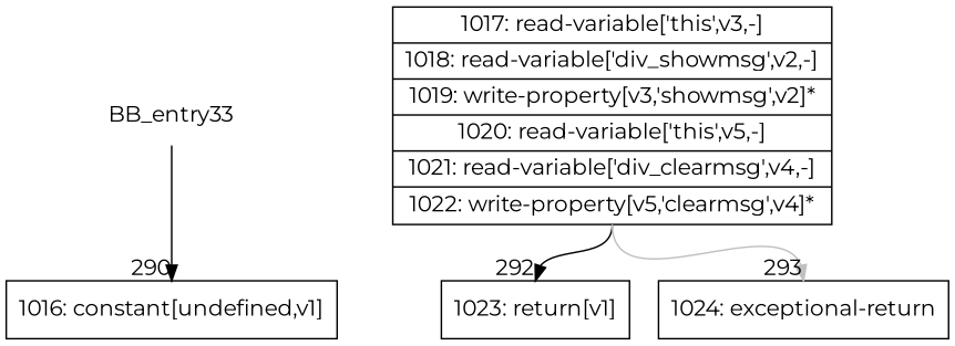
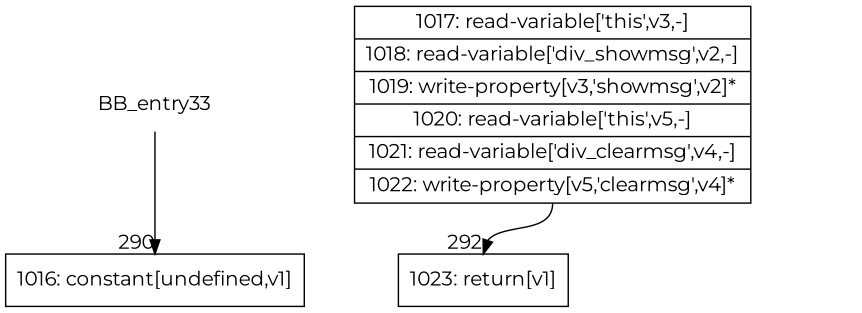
  digraph {
    fontname=Montserrat
    rankdir=TD
    node [fontname=Montserrat shape=record]
    edge [fontname=Montserrat headport=n tailport=s]
    n1 [label=BB_entry33 shape=none]
    n2 [label="{1016: constant[undefined,v1]}"]
    n3 [label="{1017: read-variable['this',v3,-]|1018: read-variable['div_showmsg',v2,-]|1019: write-property[v3,'showmsg',v2]*|1020: read-variable['this',v5,-]|1021: read-variable['div_clearmsg',v4,-]|1022: write-property[v5,'clearmsg',v4]*}"]
    n4 [label="{1023: return[v1]}"]
-   n5 [label="{1024: exceptional-return}"]
    n1 -> n2 [headlabel="    290"]
    n3 -> n4 [headlabel="      292"]
-   n3 -> n5 [color=gray headlabel="      293"]
  }
